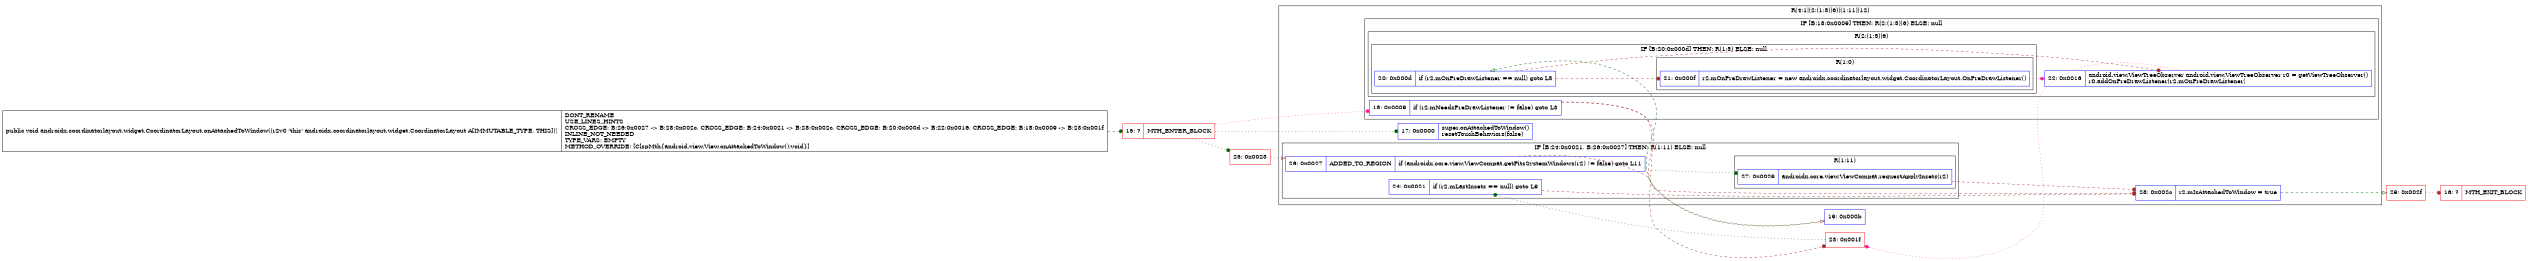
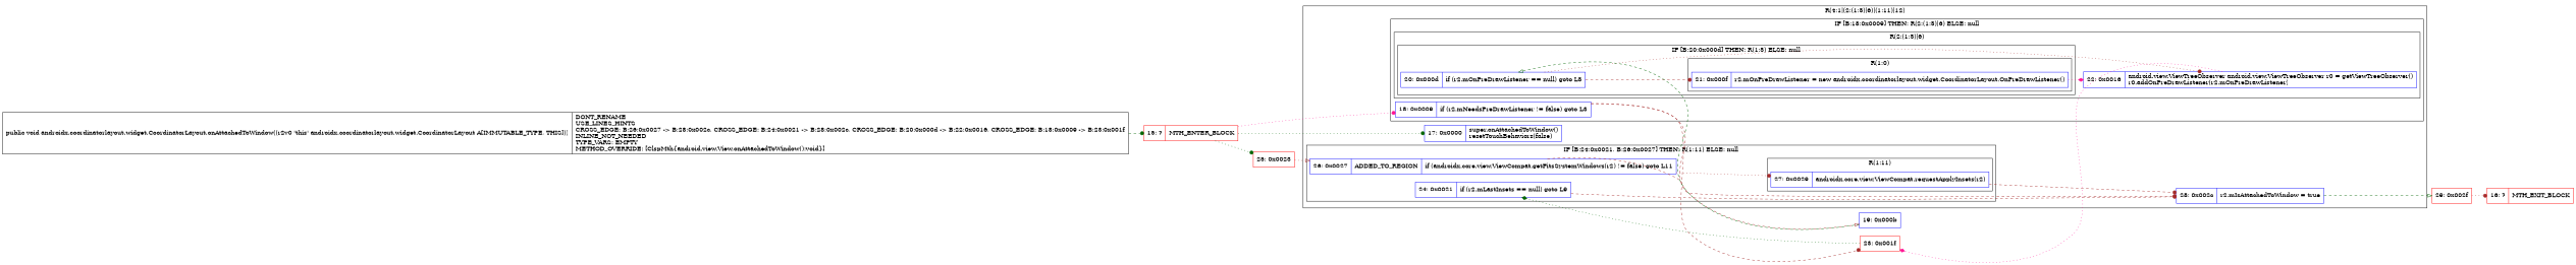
  digraph {
    rankdir=LR
    node [color=blue shape=record]
    edge [arrowhead=dot color=brown style=dashed]
    n1 [label="{21\:\ 0x000f|r2.mOnPreDrawListener = new androidx.coordinatorlayout.widget.CoordinatorLayout.OnPreDrawListener()\l}"]
    n2 [label="{20\:\ 0x000d|if (r2.mOnPreDrawListener == null) goto L5\l}"]
    n3 [label="{22\:\ 0x0016|android.view.ViewTreeObserver android.view.ViewTreeObserver r0 = getViewTreeObserver()\lr0.addOnPreDrawListener(r2.mOnPreDrawListener)\l}"]
    n4 [label="{18\:\ 0x0009|if (r2.mNeedsPreDrawListener != false) goto L3\l}"]
    n5 [label="{27\:\ 0x0029|androidx.core.view.ViewCompat.requestApplyInsets(r2)\l}"]
    n6 [label="{24\:\ 0x0021|if (r2.mLastInsets == null) goto L9\l}"]
    n7 [label="{26\:\ 0x0027|ADDED_TO_REGION\l|if (androidx.core.view.ViewCompat.getFitsSystemWindows(r2) != false) goto L11\l}"]
    n8 [label="{17\:\ 0x0000|super.onAttachedToWindow()\lresetTouchBehaviors(false)\l}"]
    n9 [label="{28\:\ 0x002c|r2.mIsAttachedToWindow = true\l}"]
    n10 [color=red label="{23\:\ 0x001f}"]
    n11 [label="{19\:\ 0x000b}"]
    n12 [color=red label="{29\:\ 0x002f}"]
    n13 [color=red label="{25\:\ 0x0023}"]
    n14 [color=red label="{16\:\ ?|MTH_EXIT_BLOCK\l}"]
    n15 [color=red label="{15\:\ ?|MTH_ENTER_BLOCK\l}"]
    n16 [label="{public void androidx.coordinatorlayout.widget.CoordinatorLayout.onAttachedToWindow((r2v0 'this' androidx.coordinatorlayout.widget.CoordinatorLayout A[IMMUTABLE_TYPE, THIS]))  | DONT_RENAME\lUSE_LINES_HINTS\lCROSS_EDGE: B:26:0x0027 \-\> B:28:0x002c, CROSS_EDGE: B:24:0x0021 \-\> B:28:0x002c, CROSS_EDGE: B:20:0x000d \-\> B:22:0x0016, CROSS_EDGE: B:18:0x0009 \-\> B:23:0x001f\lINLINE_NOT_NEEDED\lTYPE_VARS: EMPTY\lMETHOD_OVERRIDE: [ClspMth\{android.view.View.onAttachedToWindow():void\}]\l}" color=""]
    subgraph cluster_1 {
      label="R(4:1|(2:(1:5)|6)|(1:11)|12)"
      n8
      n9
      subgraph cluster_2 {
        label="IF [B:18:0x0009] THEN: R(2:(1:5)|6) ELSE: null"
        n4
        subgraph cluster_3 {
          label="R(2:(1:5)|6)"
          n3
          subgraph cluster_4 {
            label="IF [B:20:0x000d] THEN: R(1:5) ELSE: null"
            n2
            subgraph cluster_5 {
              label="R(1:0)"
              n1
            }
          }
        }
      }
      subgraph cluster_6 {
        label="IF [B:24:0x0021, B:26:0x0027] THEN: R(1:11) ELSE: null"
        n6
        n7
        subgraph cluster_7 {
          label="R(1:11)"
          n5
        }
      }
    }
    n1 -> n3 [arrowhead=diamond color=deeppink style=dotted]
    n2 -> n1
-   n2 -> n3
+   n2 -> n3 [style=dotted]
    n3 -> n10 [arrowhead=diamond color=deeppink style=dotted]
    n4 -> n10
    n4 -> n11 [arrowhead=onormal]
    n5 -> n9
    n6 -> n9
-   n7 -> n5 [color=darkgreen style=dotted]
+   n7 -> n5 [style=dotted]
    n7 -> n9
    n9 -> n12 [arrowhead=onormal color=darkgreen]
-   n10 -> n6 [color=darkgreen style=dotted]
+   n10 -> n6 [arrowhead=diamond color=darkgreen style=dotted]
    n11 -> n2 [arrowhead=onormal color=darkgreen]
    n12 -> n14 [style=dotted]
    n13 -> n7 [arrowhead=onormal style=dotted]
    n15 -> n4 [color=deeppink style=dotted]
    n15 -> n8 [color=darkgreen style=dotted]
    n15 -> n13 [color=darkgreen style=dotted]
    n16 -> n15 [color=darkgreen]
  }
